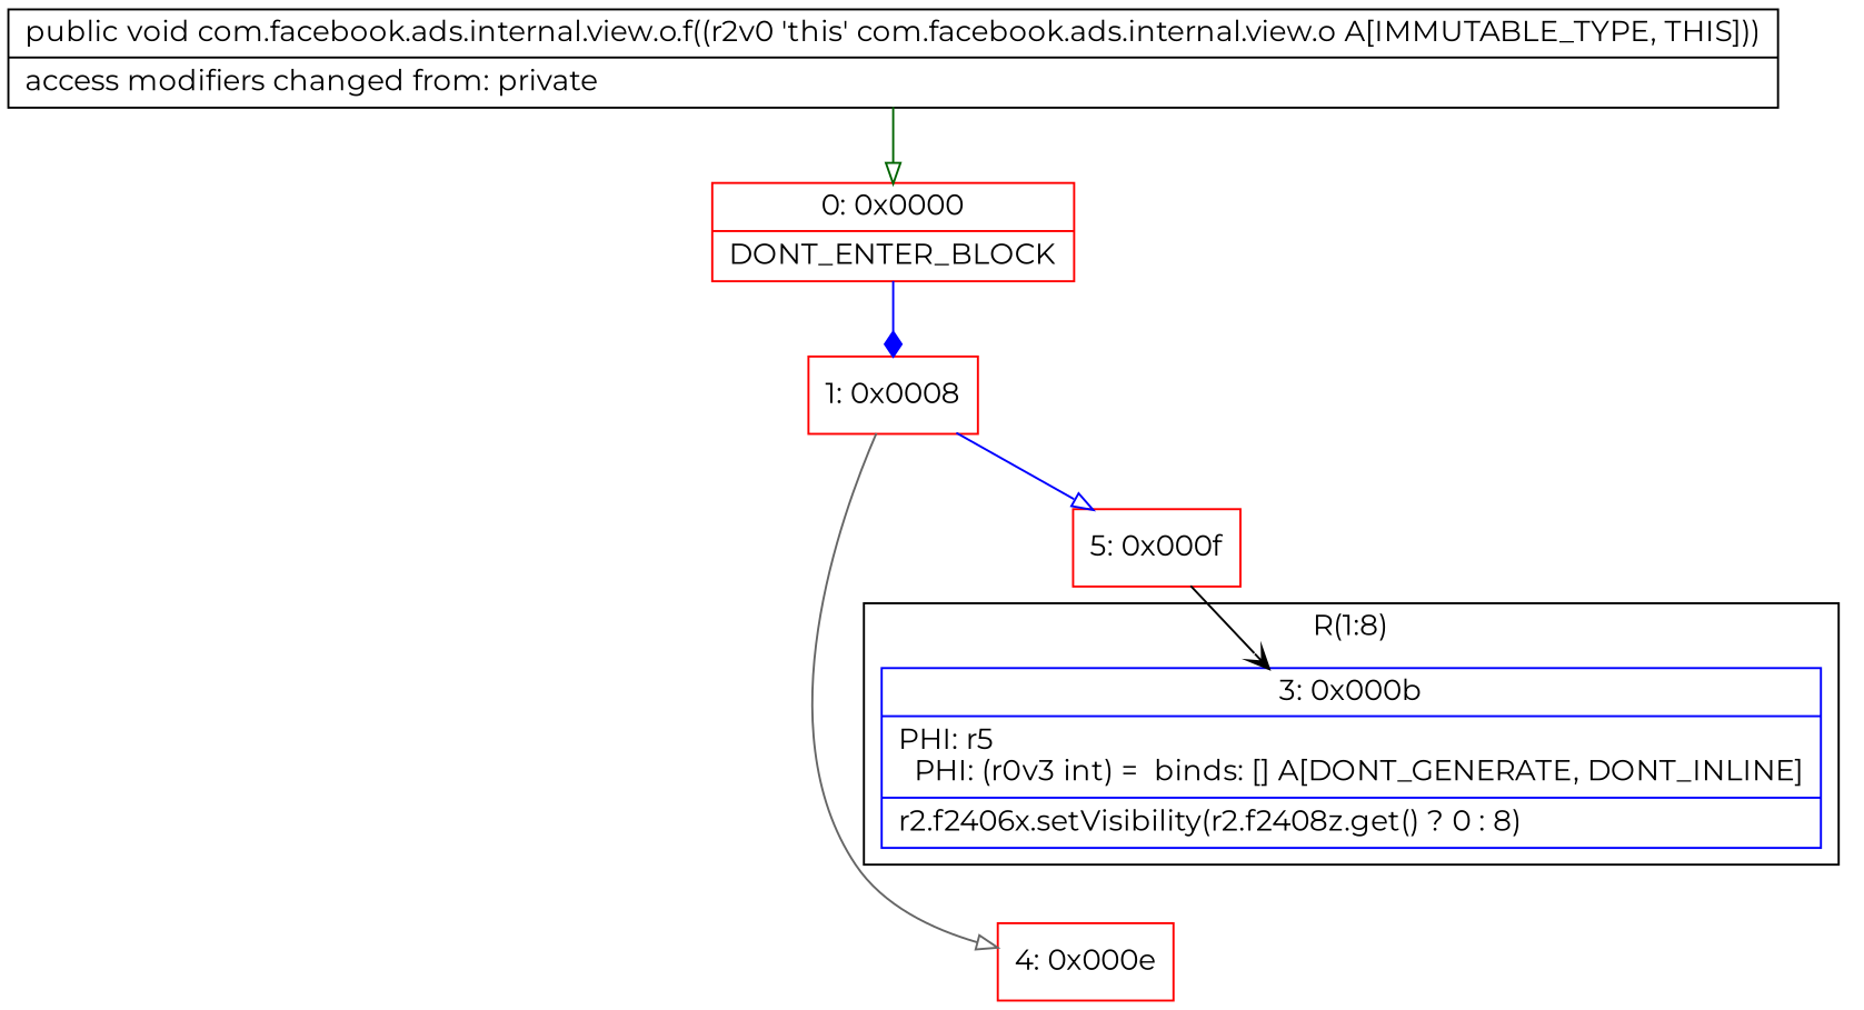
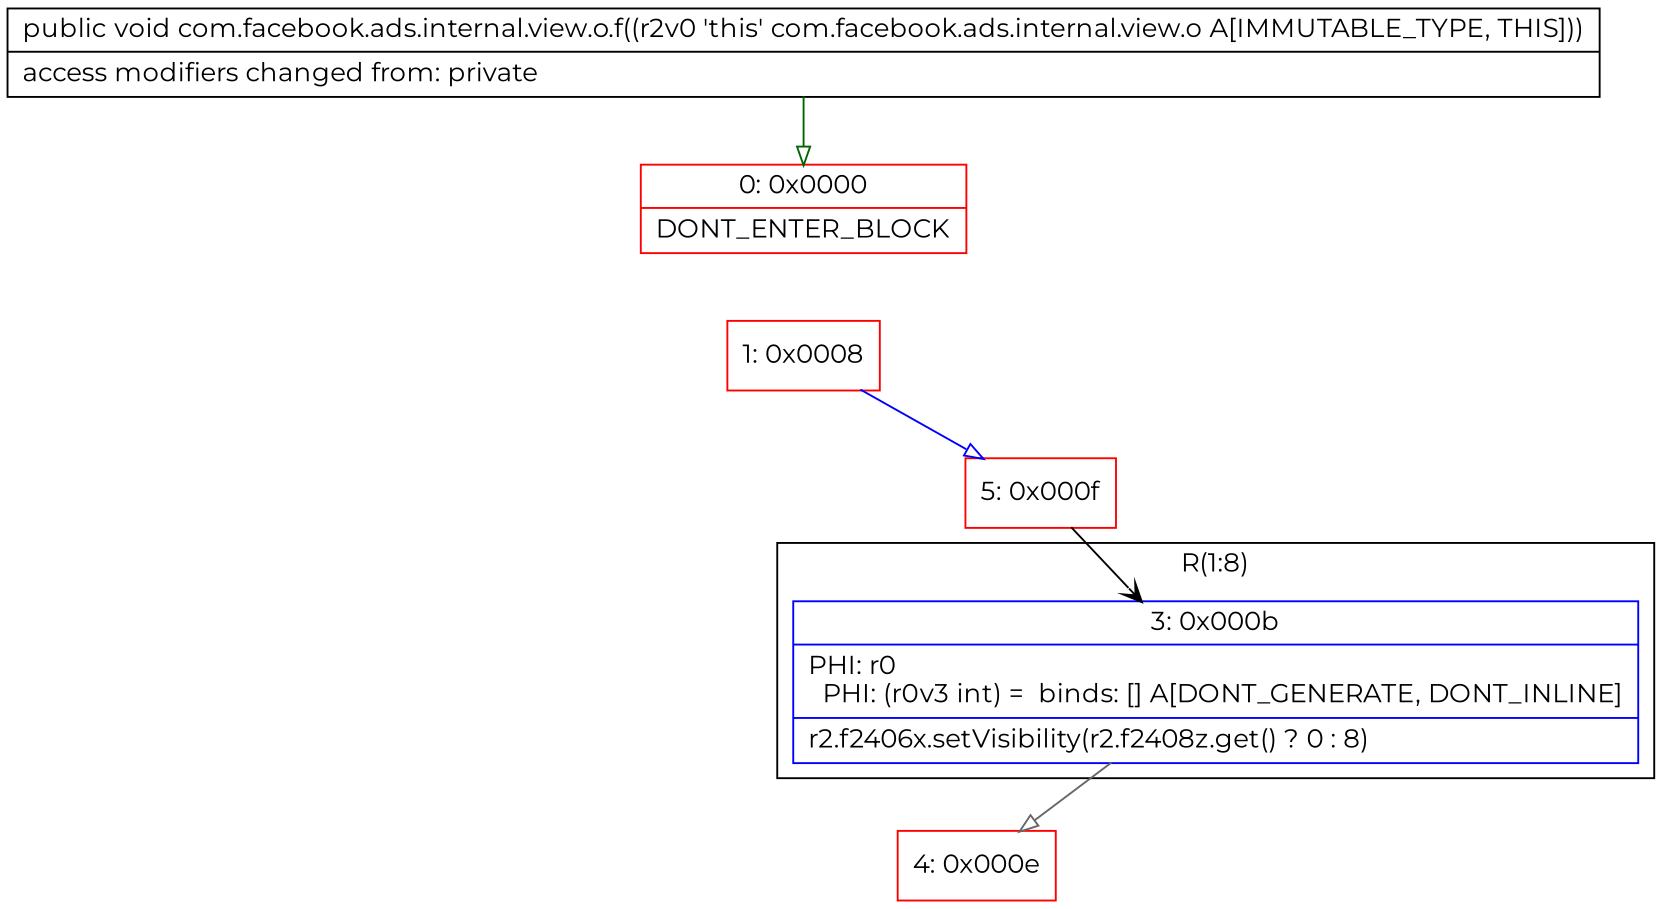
  digraph {
    fontname=Montserrat
    node [color=red fontname=Montserrat shape=record]
    edge [arrowhead=onormal color=blue fontname=Montserrat]
-   n1 [color=blue label="{3\:\ 0x000b|PHI: r5 \l  PHI: (r0v3 int) =  binds: [] A[DONT_GENERATE, DONT_INLINE]\l|r2.f2406x.setVisibility(r2.f2408z.get() ? 0 : 8)\l}"]
+   n1 [color=blue label="{3\:\ 0x000b|PHI: r0 \l  PHI: (r0v3 int) =  binds: [] A[DONT_GENERATE, DONT_INLINE]\l|r2.f2406x.setVisibility(r2.f2408z.get() ? 0 : 8)\l}"]
    n2 [label="{4\:\ 0x000e}"]
    n3 [label="{0\:\ 0x0000|DONT_ENTER_BLOCK\l}"]
    n4 [label="{1\:\ 0x0008}"]
    n5 [label="{5\:\ 0x000f}"]
    n6 [label="{public void com.facebook.ads.internal.view.o.f((r2v0 'this' com.facebook.ads.internal.view.o A[IMMUTABLE_TYPE, THIS]))  | access modifiers changed from: private\l}" color=""]
    subgraph cluster_1 {
      label="R(1:8)"
      n1
    }
-   n4 -> n2 [color=gray40]
-   n3 -> n4 [arrowhead=diamond]
+   n1 -> n2 [color=gray40]
    n4 -> n5
    n5 -> n1 [arrowhead=vee color=black]
    n6 -> n3 [color=darkgreen]
  }
